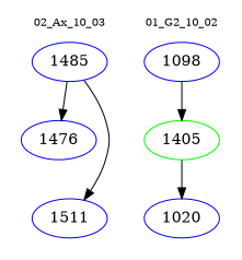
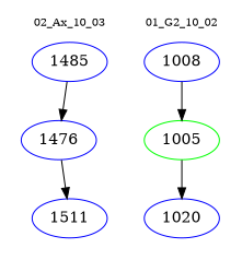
  digraph {
    node [color=blue]
    edge [color=black]
    n1 [label=1485]
    n2 [label=1476]
    n3 [label=1511]
-   n4 [label=1098]
-   n5 [color=green label=1405]
+   n4 [label=1008]
+   n5 [color=green label=1005]
    n6 [label=1020]
    subgraph cluster_1 {
      color=white
      fontsize=10
      label="02_Ax_10_03"
      n1
      n2
      n3
    }
    subgraph cluster_2 {
      color=white
      fontsize=10
      label="01_G2_10_02"
      n4
      n5
      n6
    }
    n1 -> n2
-   n1 -> n3
+   n2 -> n3
    n4 -> n5
    n5 -> n6
  }
